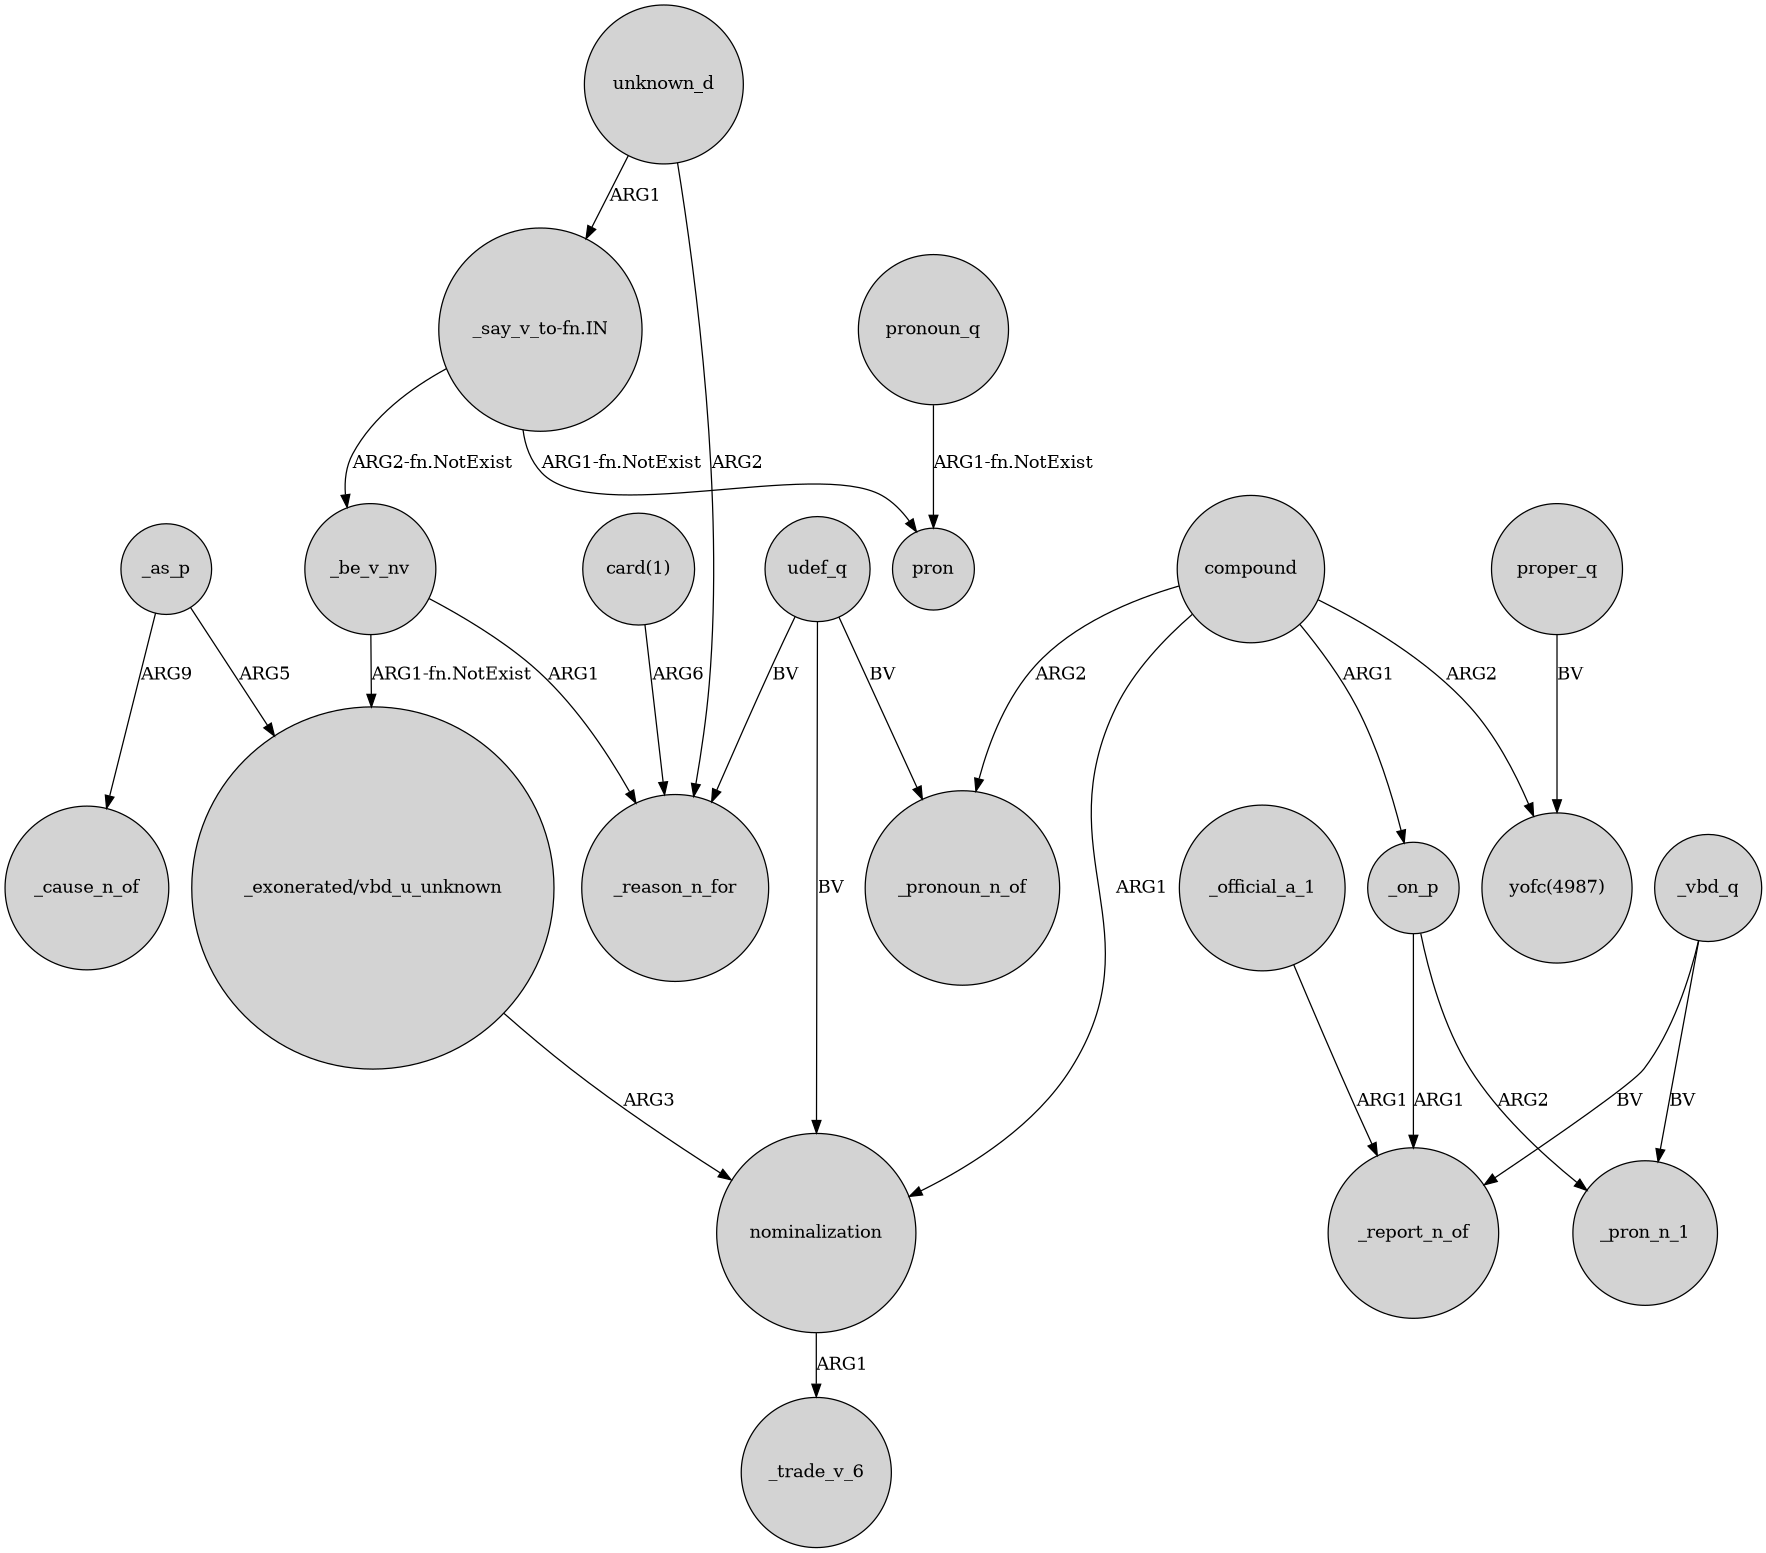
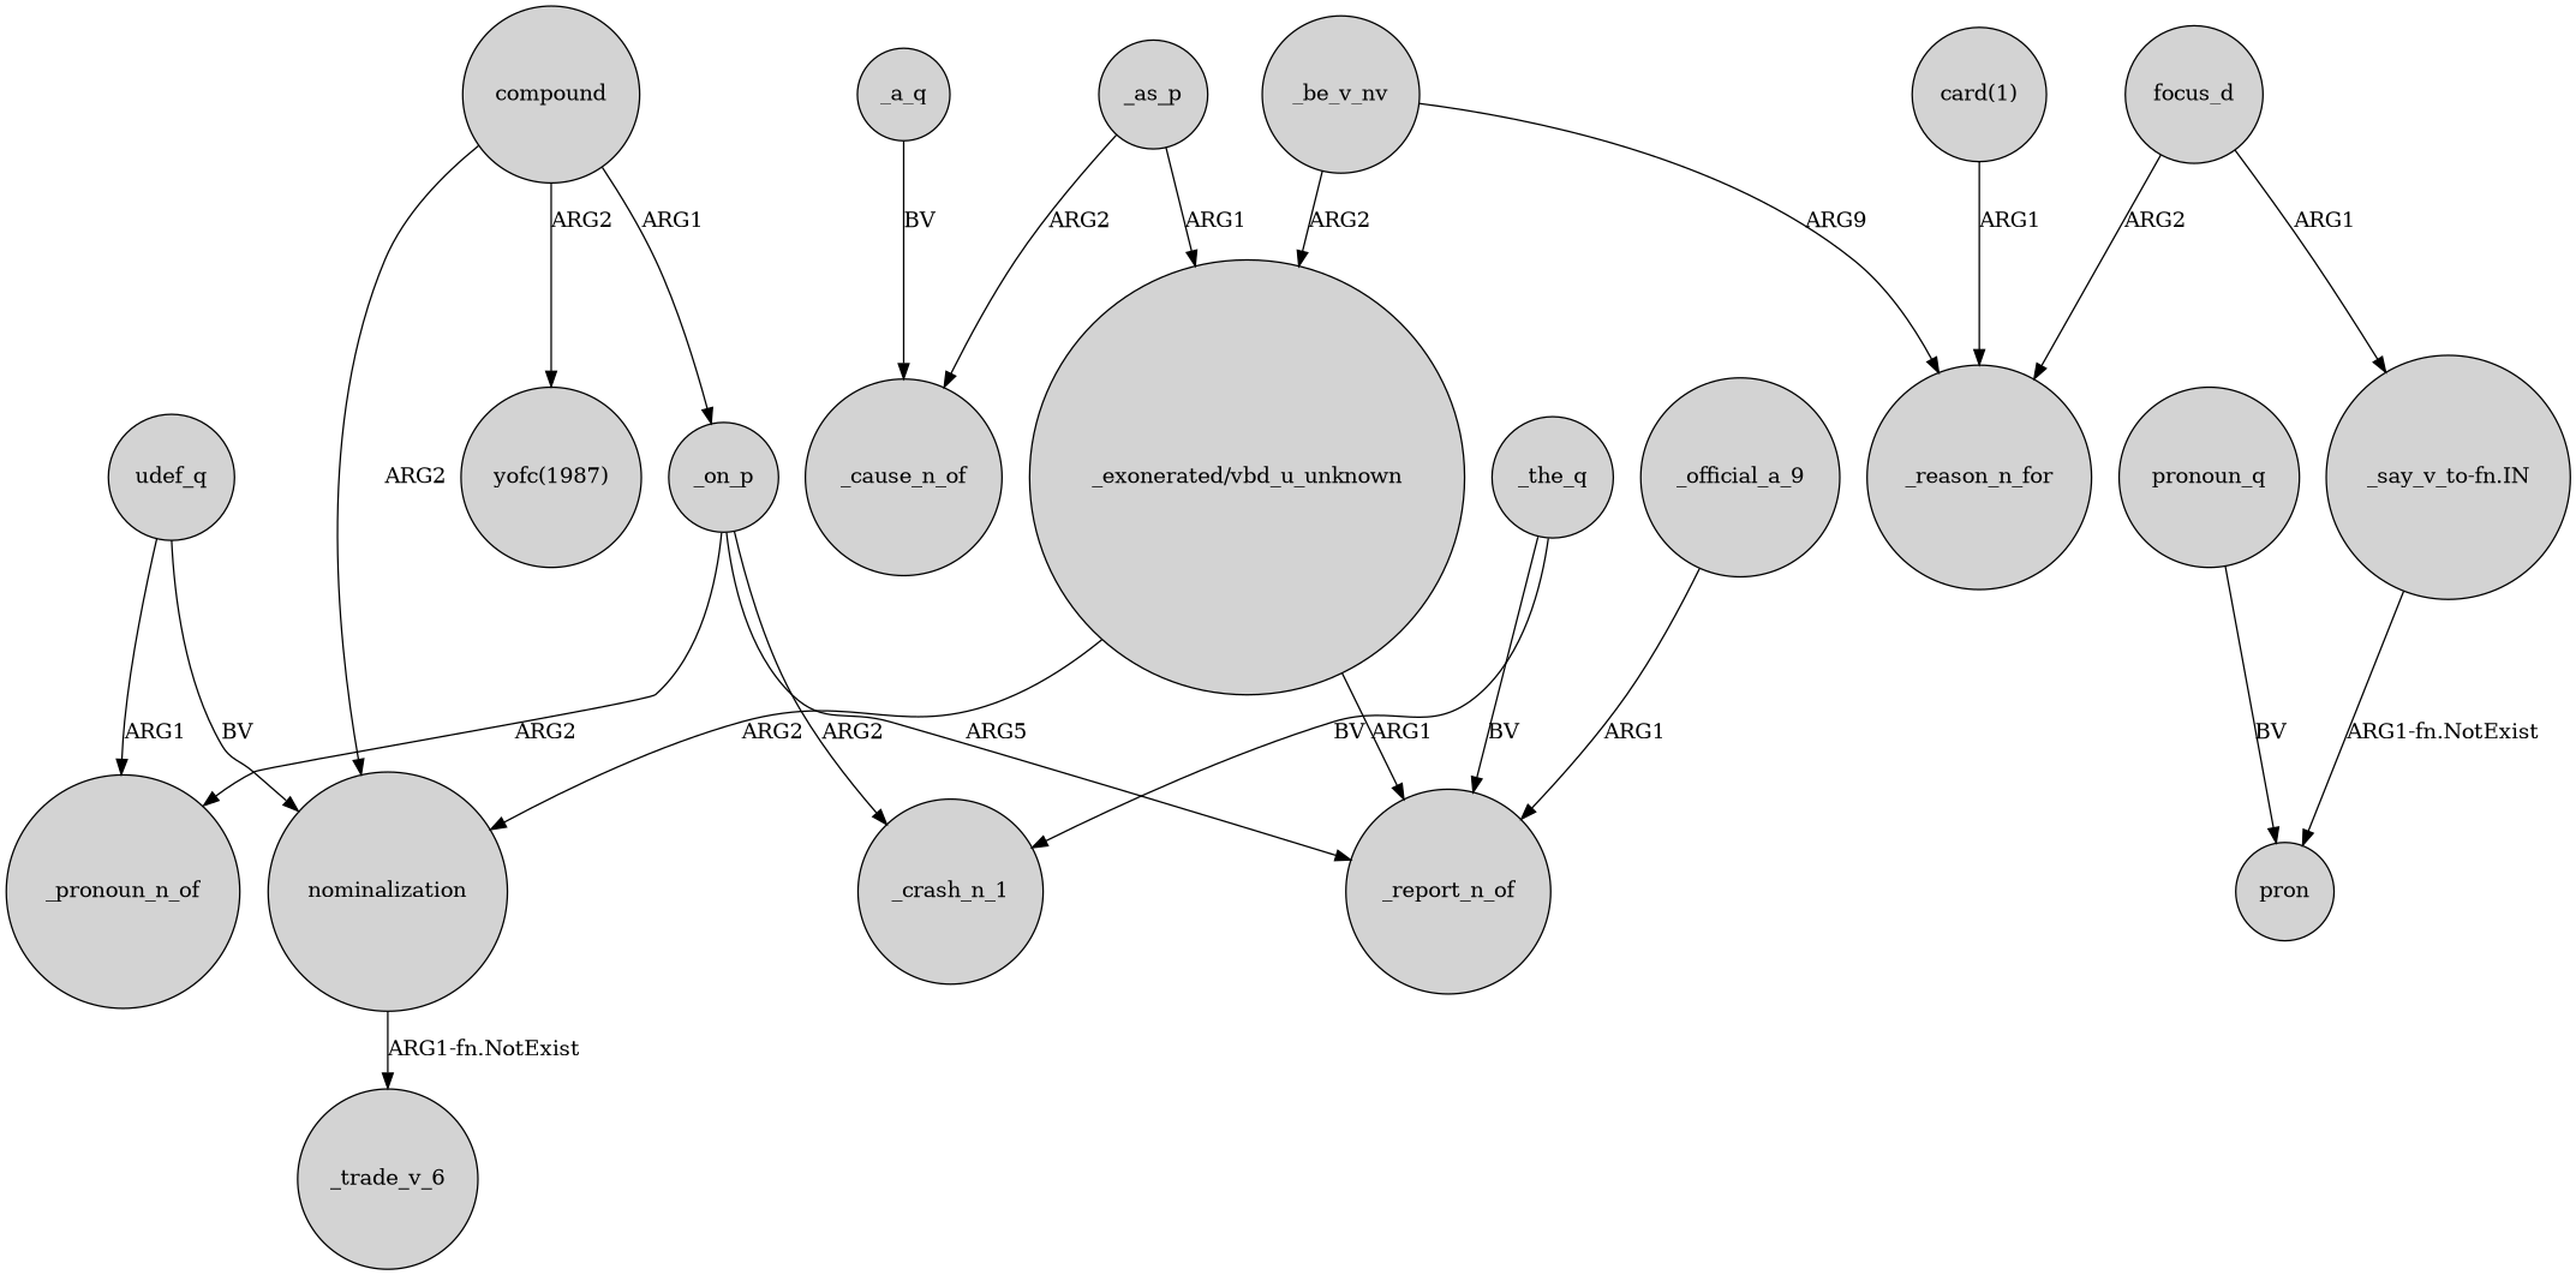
  digraph {
    node [shape=circle style=filled]
    n1 [label=_pronoun_n_of]
    compound
    nominalization
-   "yofc(1987)" [label="yofc(4987)"]
+   "yofc(1987)"
    _on_p
    n6 [label=_trade_v_6]
    "card(1)"
    _reason_n_for
    udef_q
    _as_p
    _cause_n_of
    "_exonerated/vbd_u_unknown"
    _report_n_of
-   focus_d [label=unknown_d]
+   focus_d
    "_say_v_to-fn.IN"
    _be_v_nv
    pron
-   _official_a_1
-   _crash_n_1 [label=_pron_n_1]
+   _official_a_1 [label=_official_a_9]
+   _crash_n_1
    pronoun_q
-   _the_q [label=_vbd_q]
-   proper_q
-   compound -> n1 [label=ARG2]
-   compound -> nominalization [label=ARG1]
+   _the_q
+   _a_q
+   _on_p -> n1 [label=ARG2]
+   compound -> nominalization [label=ARG2]
    compound -> "yofc(1987)" [label=ARG2]
    compound -> _on_p [label=ARG1]
-   nominalization -> n6 [label=ARG1]
-   _on_p -> _report_n_of [label=ARG1]
+   nominalization -> n6 [label="ARG1-fn.NotExist"]
+   _on_p -> _report_n_of [label=ARG5]
    _on_p -> _crash_n_1 [label=ARG2]
-   "card(1)" -> _reason_n_for [label=ARG6]
-   udef_q -> n1 [label=BV]
+   "card(1)" -> _reason_n_for [label=ARG1]
+   udef_q -> n1 [label=ARG1]
    udef_q -> nominalization [label=BV]
-   udef_q -> _reason_n_for [label=BV]
-   _as_p -> _cause_n_of [label=ARG9]
-   _as_p -> "_exonerated/vbd_u_unknown" [label=ARG5]
-   "_exonerated/vbd_u_unknown" -> nominalization [label=ARG3]
+   _as_p -> _cause_n_of [label=ARG2]
+   _as_p -> "_exonerated/vbd_u_unknown" [label=ARG1]
+   "_exonerated/vbd_u_unknown" -> nominalization [label=ARG2]
+   "_exonerated/vbd_u_unknown" -> _report_n_of [label=ARG1]
    focus_d -> _reason_n_for [label=ARG2]
    focus_d -> "_say_v_to-fn.IN" [label=ARG1]
-   "_say_v_to-fn.IN" -> _be_v_nv [label="ARG2-fn.NotExist"]
    "_say_v_to-fn.IN" -> pron [label="ARG1-fn.NotExist"]
-   _be_v_nv -> _reason_n_for [label=ARG1]
-   _be_v_nv -> "_exonerated/vbd_u_unknown" [label="ARG1-fn.NotExist"]
+   _be_v_nv -> _reason_n_for [label=ARG9]
+   _be_v_nv -> "_exonerated/vbd_u_unknown" [label=ARG2]
    _official_a_1 -> _report_n_of [label=ARG1]
-   pronoun_q -> pron [label="ARG1-fn.NotExist"]
+   pronoun_q -> pron [label=BV]
    _the_q -> _report_n_of [label=BV]
    _the_q -> _crash_n_1 [label=BV]
-   proper_q -> "yofc(1987)" [label=BV]
+   _a_q -> _cause_n_of [label=BV]
  }
